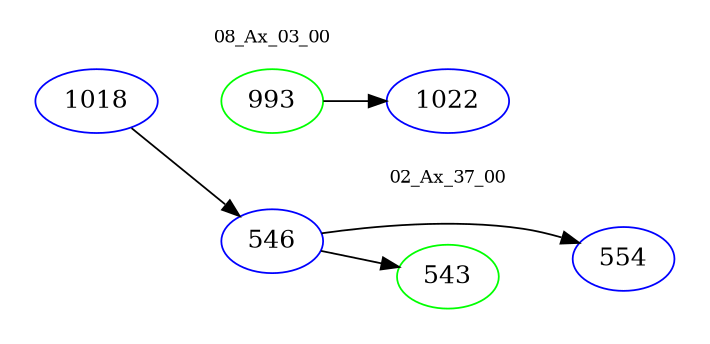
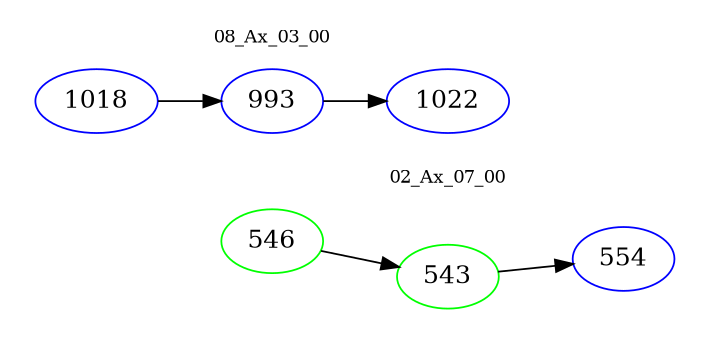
  digraph {
    rankdir=LR
    node [color=blue]
    edge [color=black]
-   n1 [label=546]
+   n1 [color=green label=546]
    n2 [color=green label=543]
    n3 [label=554]
    n4 [label=1018]
-   n5 [color=green label=993]
+   n5 [label=993]
    n6 [label=1022]
    subgraph cluster_1 {
      color=white
      fontsize=10
-     label="02_Ax_37_00"
+     label="02_Ax_07_00"
      n1
      n2
      n3
    }
    subgraph cluster_2 {
      color=white
      fontsize=10
      label="08_Ax_03_00"
      n4
      n5
      n6
    }
    n1 -> n2
-   n1 -> n3
-   n4 -> n1
+   n2 -> n3
+   n4 -> n5
    n5 -> n6
  }
